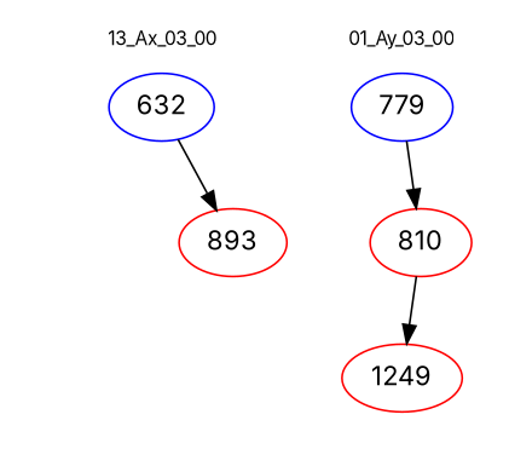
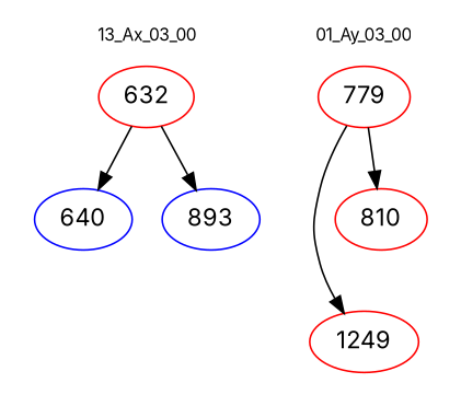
  digraph {
    fontname=Inter
    node [color=blue fontname=Inter]
    edge [color=black fontname=Inter]
-   n1 [label=632]
-   n3 [color=red label=893]
-   n4 [label=779]
+   n1 [color=red label=632]
+   n2 [label=640]
+   n3 [label=893]
+   n4 [color=red label=779]
    n5 [color=red label=1249]
    n6 [color=red label=810]
    subgraph cluster_1 {
      color=white
      fontsize=10
      label="13_Ax_03_00"
      n1
+     n2
      n3
    }
    subgraph cluster_2 {
      color=white
      fontsize=10
      label="01_Ay_03_00"
      n4
      n5
      n6
    }
+   n1 -> n2
    n1 -> n3
-   n6 -> n5
+   n4 -> n5
    n4 -> n6
  }
